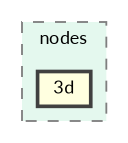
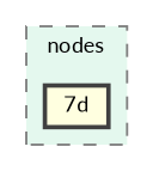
  digraph {
    compound=true
    fontname=Lato
-   n1 [color=grey25 fillcolor=lightyellow fontname=Lato fontsize=10 height=0.2 label="3d" shape=box style="filled,bold" width=0.4]
+   n1 [color=grey25 fillcolor=lightyellow fontname=Lato fontsize=10 height=0.2 label="7d" shape=box style="filled,bold" width=0.4]
    subgraph cluster_1 {
      bgcolor="#e4f8ee"
      fontsize=10
      label=nodes
      pencolor=grey50
      style="filled,dashed"
      n1
    }
  }
